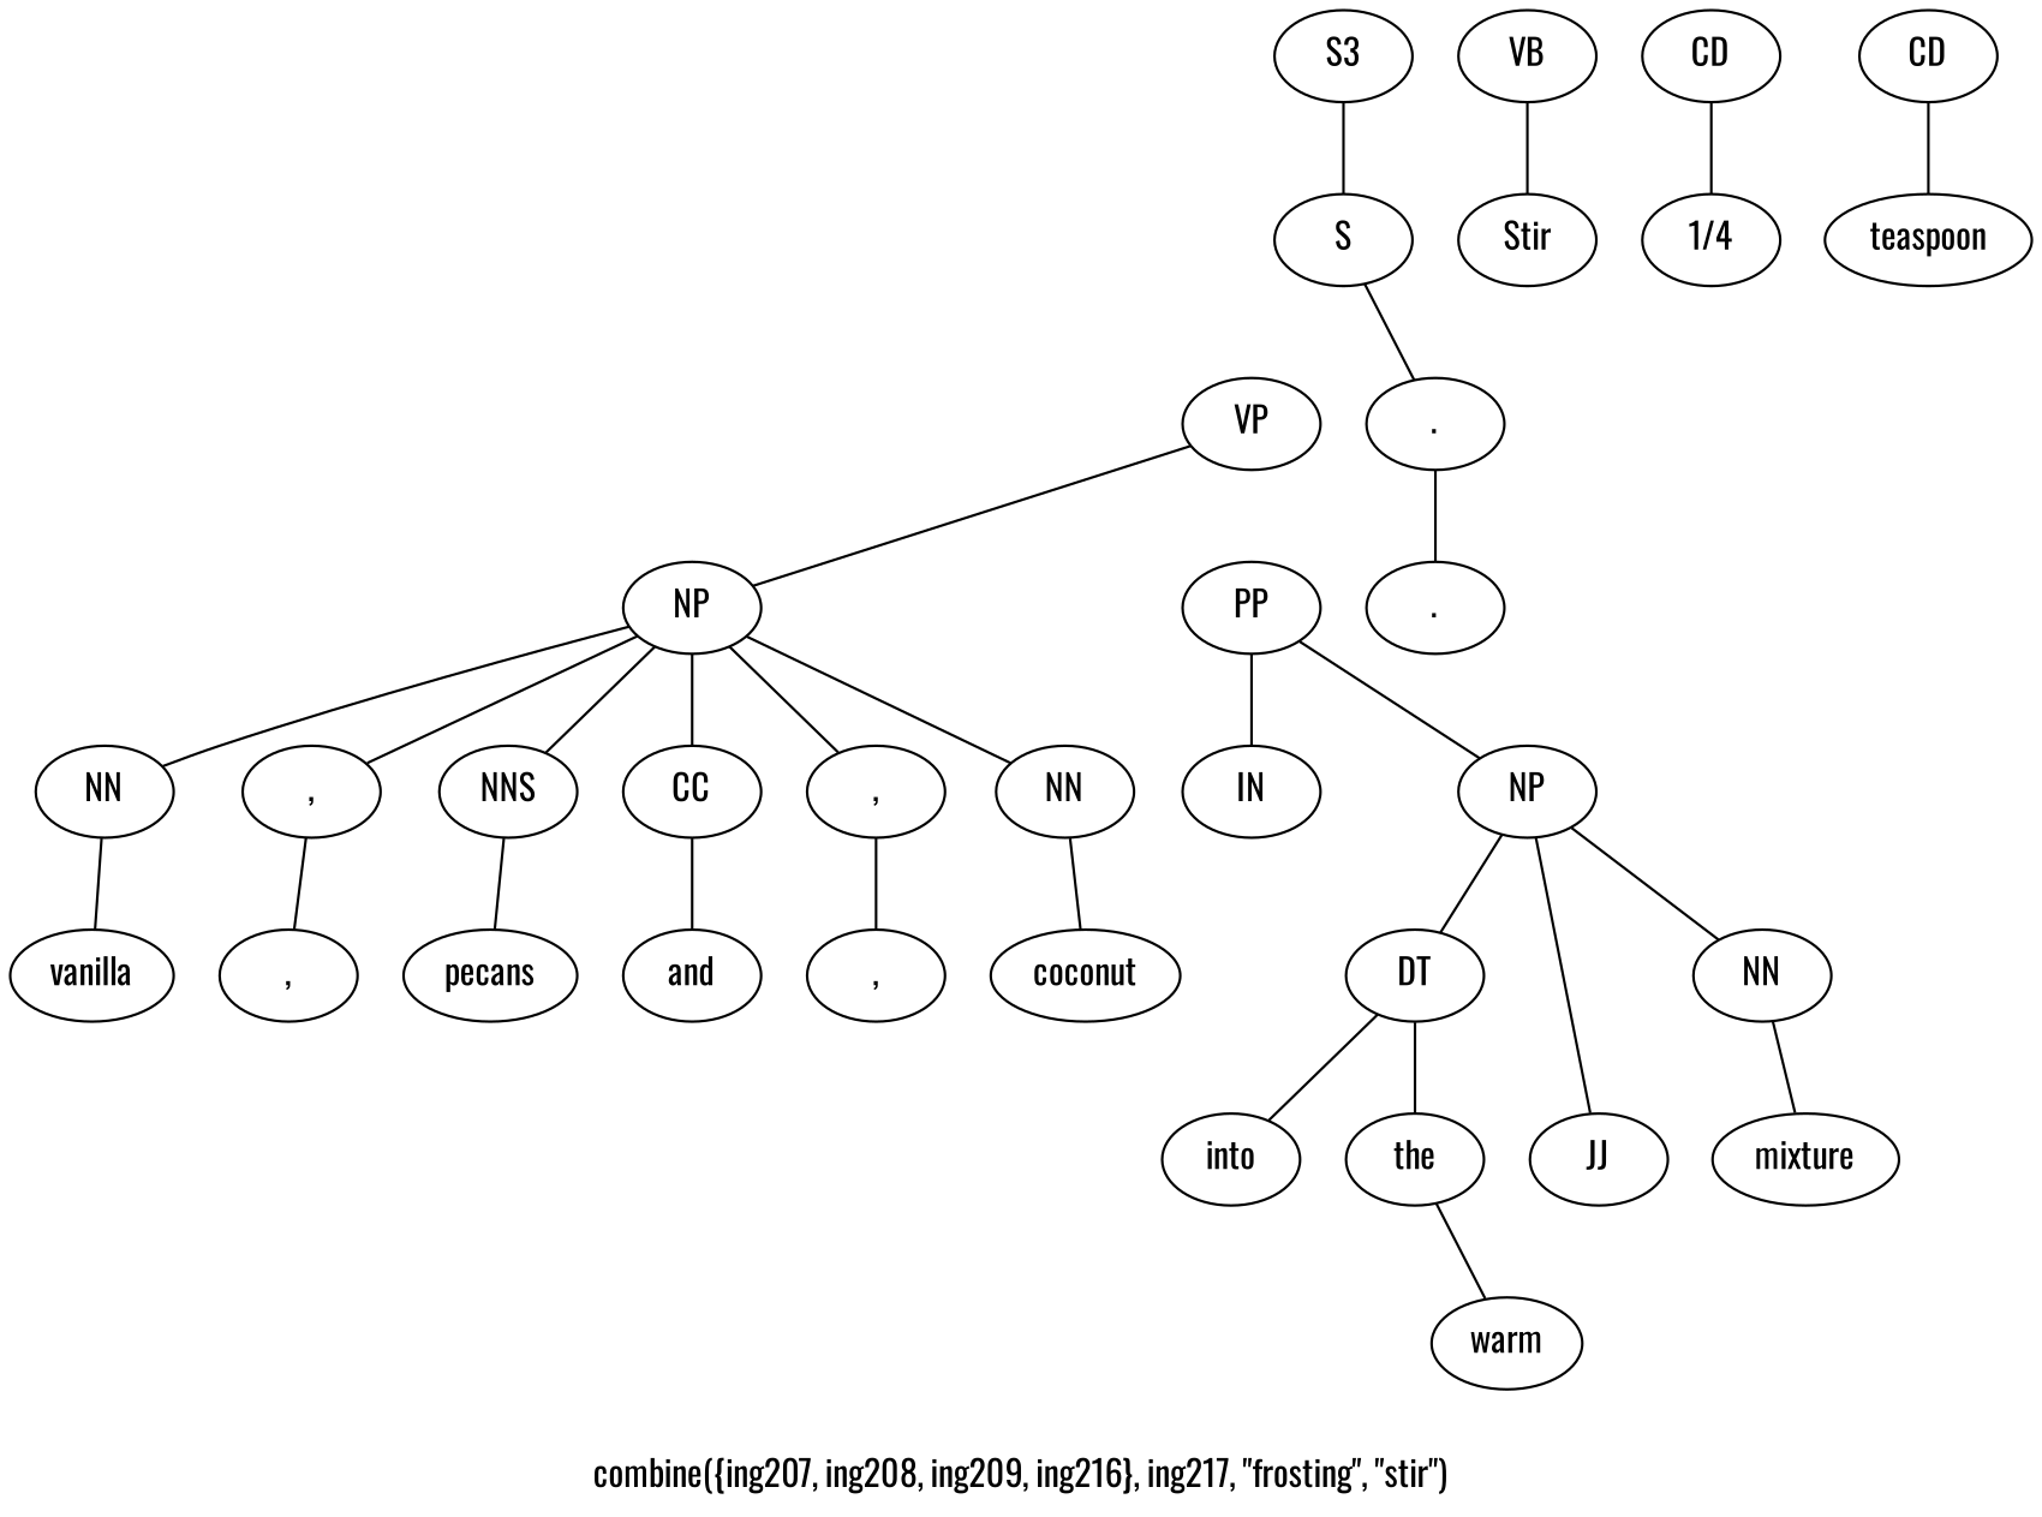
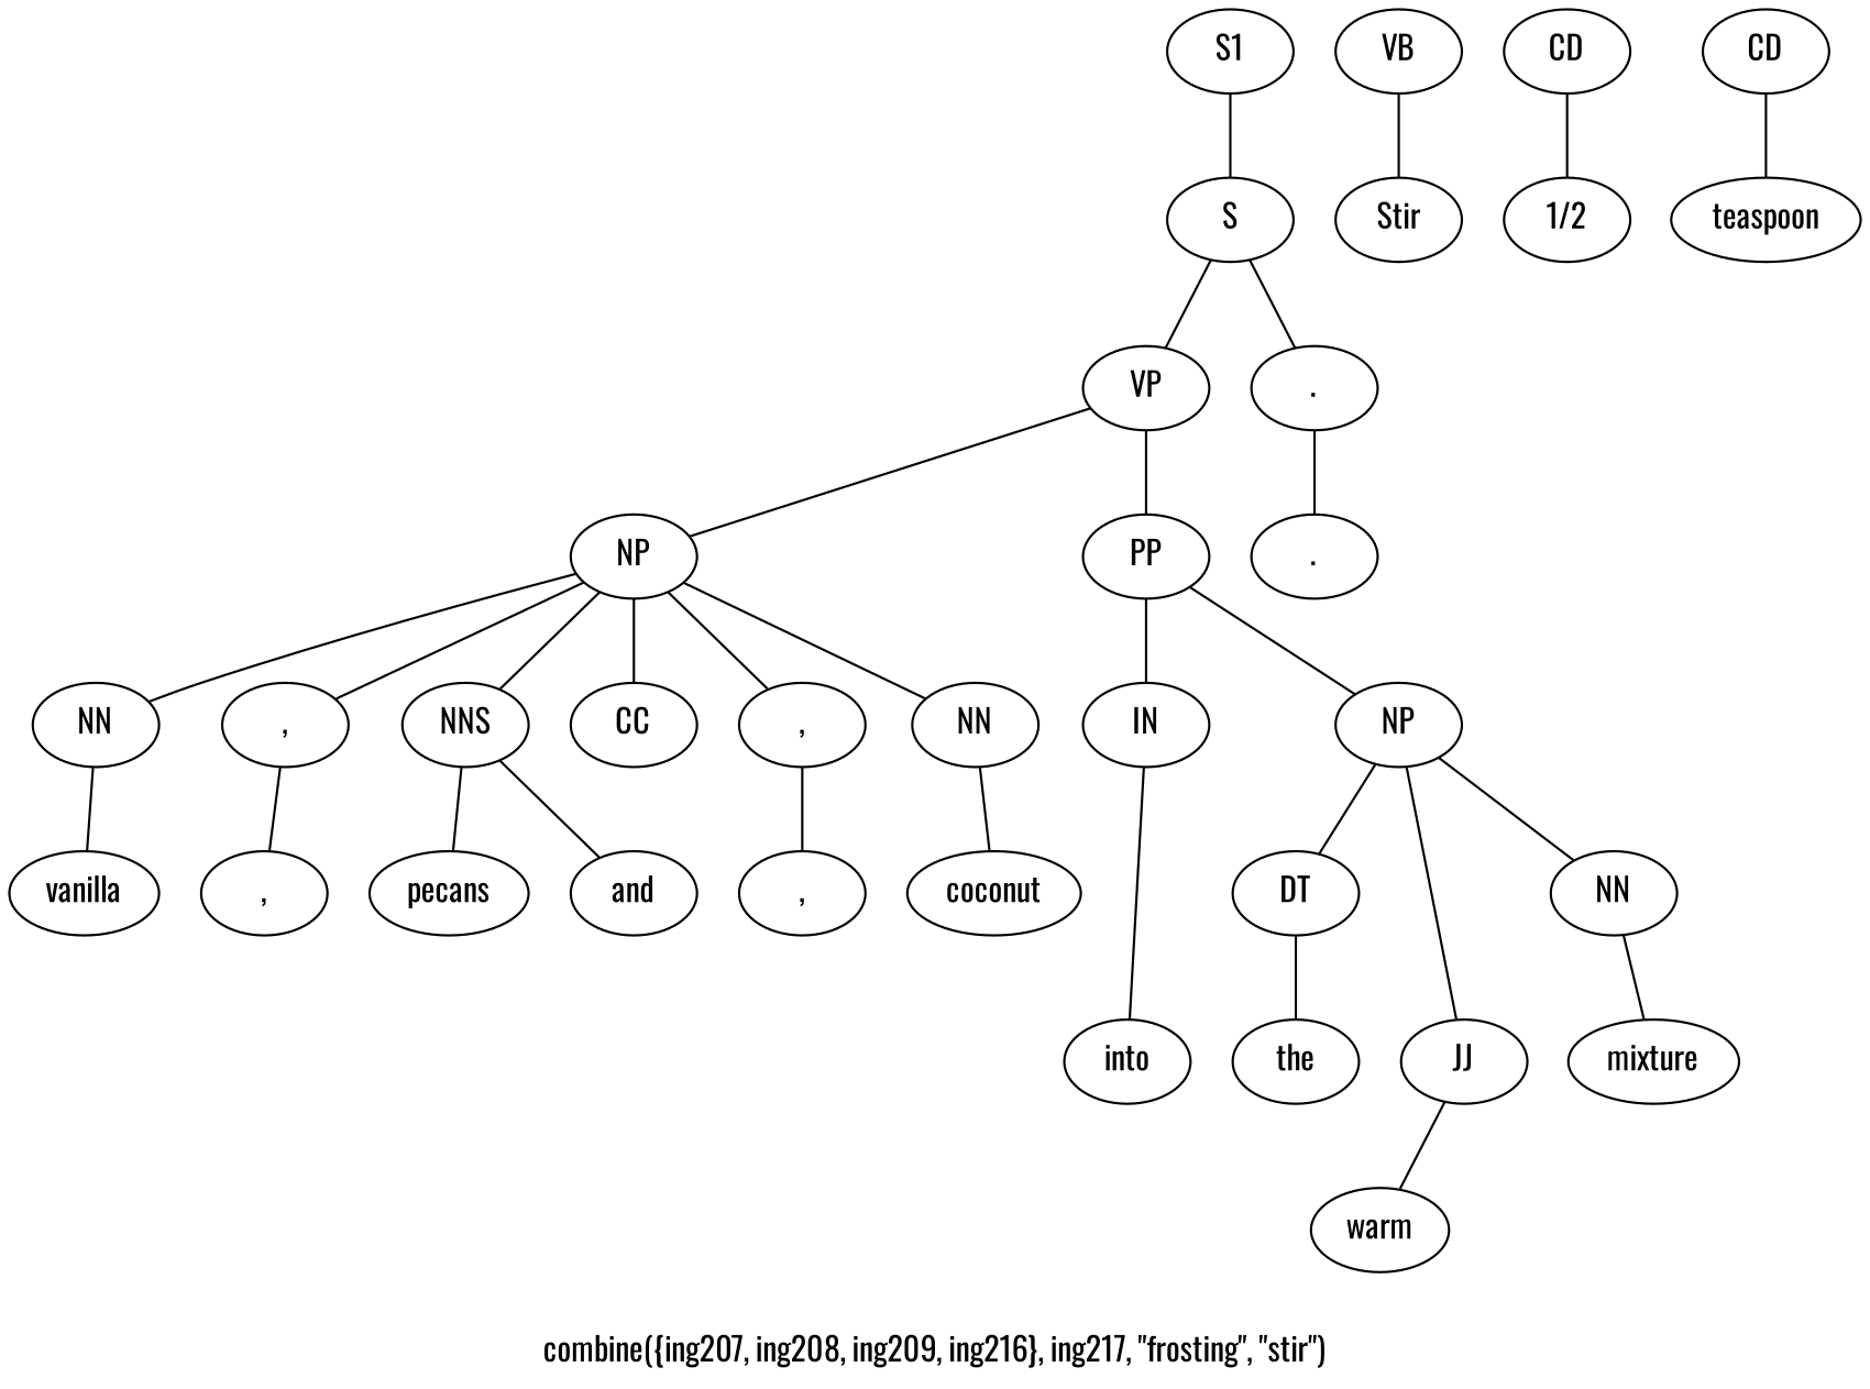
  graph {
    fontname=Oswald
    label="combine({ing207, ing208, ing209, ing216}, ing217, \"frosting\", \"stir\")"
    node [fontname=Oswald]
    edge [fontname=Oswald]
-   n1 [label=S3]
+   n1 [label=S1]
    n2 [label=S]
    n3 [label=VP]
    n4 [label="."]
    n5 [label=NP]
    n6 [label=PP]
    n7 [label="."]
    n8 [label=VB]
    n9 [label=Stir]
    n10 [label=NN]
    n11 [label=","]
    n12 [label=NNS]
    n13 [label=","]
    n14 [label=CC]
    n15 [label=NN]
    n16 [label=IN]
    n17 [label=NP]
    n18 [label=vanilla]
    n19 [label=","]
    n20 [label=pecans]
    n21 [label=","]
    n22 [label=and]
    n23 [label=coconut]
    n24 [label=CD]
-   n25 [label="1/4"]
+   n25 [label="1/2"]
    n26 [label=CD]
    n27 [label=teaspoon]
    n28 [label=into]
    n29 [label=DT]
    n30 [label=JJ]
    n31 [label=NN]
    n32 [label=the]
    n33 [label=warm]
    n34 [label=mixture]
    n1 -- n2
+   n2 -- n3
    n2 -- n4
    n3 -- n5
+   n3 -- n6
    n4 -- n7
    n5 -- n10
    n5 -- n11
    n5 -- n12
    n5 -- n13
    n5 -- n14
    n5 -- n15
    n6 -- n16
    n6 -- n17
    n8 -- n9
    n10 -- n18
    n11 -- n19
    n12 -- n20
    n13 -- n21
-   n14 -- n22
+   n12 -- n22
    n15 -- n23
-   n29 -- n28
+   n16 -- n28
    n17 -- n29
    n17 -- n30
    n17 -- n31
    n24 -- n25
    n26 -- n27
    n29 -- n32
-   n32 -- n33
+   n30 -- n33
    n31 -- n34
  }
